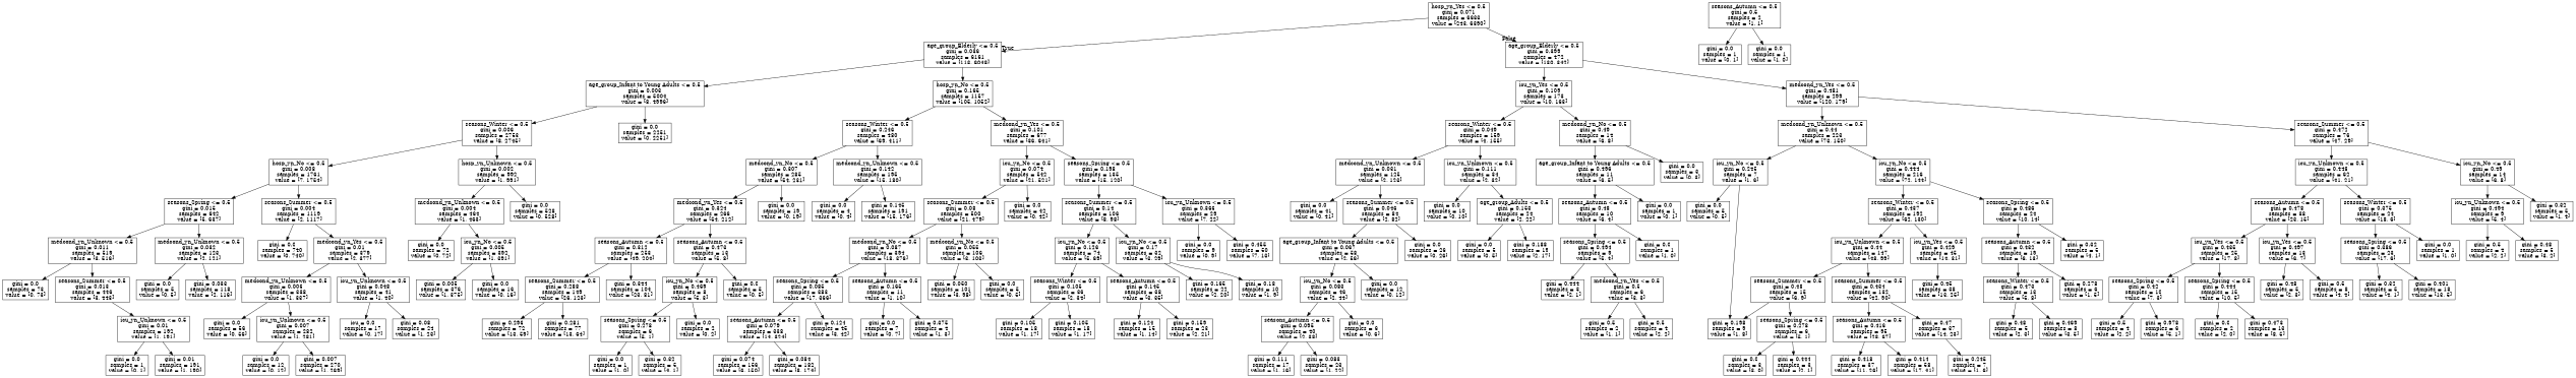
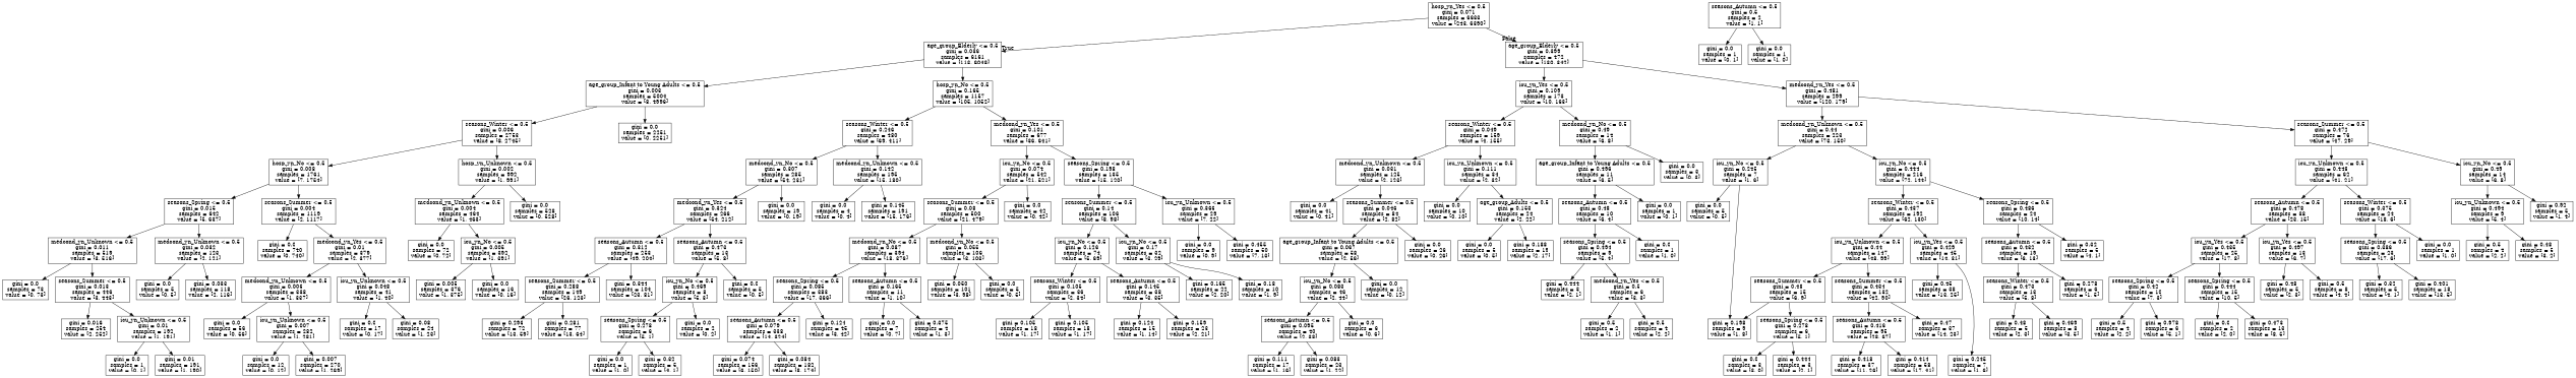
  digraph {
    node [shape=box]
    n1 [label="hosp_yn_Yes <= 0.5\ngini = 0.071\nsamples = 6633\nvalue = [243, 6390]"]
    n2 [label="age_group_Elderly <= 0.5\ngini = 0.036\nsamples = 6161\nvalue = [113, 6048]"]
    n3 [label="age_group_Elderly <= 0.5\ngini = 0.399\nsamples = 472\nvalue = [130, 342]"]
    n4 [label="age_group_Infant to Young Adults <= 0.5\ngini = 0.003\nsamples = 5004\nvalue = [8, 4996]"]
    n5 [label="hosp_yn_No <= 0.5\ngini = 0.165\nsamples = 1157\nvalue = [105, 1052]"]
    n6 [label="icu_yn_Yes <= 0.5\ngini = 0.109\nsamples = 173\nvalue = [10, 163]"]
    n7 [label="medcond_yn_Yes <= 0.5\ngini = 0.481\nsamples = 299\nvalue = [120, 179]"]
    n8 [label="seasons_Winter <= 0.5\ngini = 0.006\nsamples = 2753\nvalue = [8, 2745]"]
    n9 [label="gini = 0.0\nsamples = 2251\nvalue = [0, 2251]"]
    n10 [label="seasons_Winter <= 0.5\ngini = 0.246\nsamples = 480\nvalue = [69, 411]"]
    n11 [label="medcond_yn_Yes <= 0.5\ngini = 0.101\nsamples = 677\nvalue = [36, 641]"]
    n12 [label="hosp_yn_No <= 0.5\ngini = 0.008\nsamples = 1761\nvalue = [7, 1754]"]
    n13 [label="hosp_yn_Unknown <= 0.5\ngini = 0.002\nsamples = 992\nvalue = [1, 991]"]
    n14 [label="seasons_Spring <= 0.5\ngini = 0.015\nsamples = 642\nvalue = [5, 637]"]
    n15 [label="seasons_Summer <= 0.5\ngini = 0.004\nsamples = 1119\nvalue = [2, 1117]"]
    n16 [label="medcond_yn_Unknown <= 0.5\ngini = 0.004\nsamples = 464\nvalue = [1, 463]"]
    n17 [label="gini = 0.0\nsamples = 528\nvalue = [0, 528]"]
    n18 [label="medcond_yn_Unknown <= 0.5\ngini = 0.011\nsamples = 519\nvalue = [3, 516]"]
    n19 [label="medcond_yn_Unknown <= 0.5\ngini = 0.032\nsamples = 123\nvalue = [2, 121]"]
    n20 [label="gini = 0.0\nsamples = 740\nvalue = [0, 740]"]
    n21 [label="medcond_yn_Yes <= 0.5\ngini = 0.01\nsamples = 379\nvalue = [2, 377]"]
    n22 [label="gini = 0.0\nsamples = 73\nvalue = [0, 73]"]
    n23 [label="seasons_Summer <= 0.5\ngini = 0.013\nsamples = 446\nvalue = [3, 443]"]
    n24 [label="gini = 0.0\nsamples = 5\nvalue = [0, 5]"]
    n25 [label="gini = 0.033\nsamples = 118\nvalue = [2, 116]"]
+   n26 [label="gini = 0.016\nsamples = 254\nvalue = [2, 252]"]
    n27 [label="icu_yn_Unknown <= 0.5\ngini = 0.01\nsamples = 192\nvalue = [1, 191]"]
    n28 [label="gini = 0.0\nsamples = 1\nvalue = [0, 1]"]
    n29 [label="gini = 0.01\nsamples = 191\nvalue = [1, 190]"]
    n30 [label="medcond_yn_Unknown <= 0.5\ngini = 0.006\nsamples = 338\nvalue = [1, 337]"]
    n31 [label="icu_yn_Unknown <= 0.5\ngini = 0.048\nsamples = 41\nvalue = [1, 40]"]
    n32 [label="gini = 0.0\nsamples = 56\nvalue = [0, 56]"]
    n33 [label="icu_yn_Unknown <= 0.5\ngini = 0.007\nsamples = 282\nvalue = [1, 281]"]
-   n34 [label="icu = 0.0\nsamples = 17\nvalue = [0, 17]"]
+   n34 [label="gini = 0.0\nsamples = 17\nvalue = [0, 17]"]
    n35 [label="gini = 0.08\nsamples = 24\nvalue = [1, 23]"]
    n36 [label="gini = 0.0\nsamples = 12\nvalue = [0, 12]"]
    n37 [label="gini = 0.007\nsamples = 270\nvalue = [1, 269]"]
    n38 [label="gini = 0.0\nsamples = 72\nvalue = [0, 72]"]
    n39 [label="icu_yn_No <= 0.5\ngini = 0.005\nsamples = 392\nvalue = [1, 391]"]
    n40 [label="gini = 0.005\nsamples = 376\nvalue = [1, 375]"]
    n41 [label="gini = 0.0\nsamples = 16\nvalue = [0, 16]"]
    n42 [label="medcond_yn_No <= 0.5\ngini = 0.307\nsamples = 285\nvalue = [54, 231]"]
    n43 [label="medcond_yn_Unknown <= 0.5\ngini = 0.142\nsamples = 195\nvalue = [15, 180]"]
    n44 [label="icu_yn_No <= 0.5\ngini = 0.074\nsamples = 542\nvalue = [21, 521]"]
    n45 [label="seasons_Spring <= 0.5\ngini = 0.198\nsamples = 135\nvalue = [15, 120]"]
    n46 [label="medcond_yn_Yes <= 0.5\ngini = 0.324\nsamples = 266\nvalue = [54, 212]"]
    n47 [label="gini = 0.0\nsamples = 19\nvalue = [0, 19]"]
    n48 [label="gini = 0.0\nsamples = 4\nvalue = [0, 4]"]
    n49 [label="gini = 0.145\nsamples = 191\nvalue = [15, 176]"]
    n50 [label="seasons_Autumn <= 0.5\ngini = 0.312\nsamples = 253\nvalue = [49, 204]"]
    n51 [label="seasons_Autumn <= 0.5\ngini = 0.473\nsamples = 13\nvalue = [5, 8]"]
    n52 [label="seasons_Summer <= 0.5\ngini = 0.288\nsamples = 149\nvalue = [26, 123]"]
    n53 [label="gini = 0.344\nsamples = 104\nvalue = [23, 81]"]
    n54 [label="icu_yn_No <= 0.5\ngini = 0.469\nsamples = 8\nvalue = [5, 3]"]
    n55 [label="gini = 0.0\nsamples = 5\nvalue = [0, 5]"]
    n56 [label="gini = 0.296\nsamples = 72\nvalue = [13, 59]"]
    n57 [label="gini = 0.281\nsamples = 77\nvalue = [13, 64]"]
    n58 [label="seasons_Spring <= 0.5\ngini = 0.278\nsamples = 6\nvalue = [5, 1]"]
    n59 [label="gini = 0.0\nsamples = 2\nvalue = [0, 2]"]
    n60 [label="gini = 0.0\nsamples = 1\nvalue = [1, 0]"]
    n61 [label="gini = 0.32\nsamples = 5\nvalue = [4, 1]"]
    n62 [label="seasons_Summer <= 0.5\ngini = 0.08\nsamples = 500\nvalue = [21, 479]"]
    n63 [label="gini = 0.0\nsamples = 42\nvalue = [0, 42]"]
    n64 [label="seasons_Summer <= 0.5\ngini = 0.14\nsamples = 106\nvalue = [8, 98]"]
    n65 [label="icu_yn_Unknown <= 0.5\ngini = 0.366\nsamples = 29\nvalue = [7, 22]"]
    n66 [label="medcond_yn_No <= 0.5\ngini = 0.087\nsamples = 394\nvalue = [18, 376]"]
    n67 [label="medcond_yn_No <= 0.5\ngini = 0.055\nsamples = 106\nvalue = [3, 103]"]
    n68 [label="seasons_Spring <= 0.5\ngini = 0.085\nsamples = 383\nvalue = [17, 366]"]
    n69 [label="seasons_Autumn <= 0.5\ngini = 0.165\nsamples = 11\nvalue = [1, 10]"]
    n70 [label="gini = 0.050\nsamples = 101\nvalue = [3, 98]"]
    n71 [label="gini = 0.0\nsamples = 5\nvalue = [0, 5]"]
    n72 [label="seasons_Autumn <= 0.5\ngini = 0.079\nsamples = 338\nvalue = [14, 324]"]
    n73 [label="gini = 0.124\nsamples = 45\nvalue = [3, 42]"]
    n74 [label="gini = 0.0\nsamples = 7\nvalue = [0, 7]"]
    n75 [label="gini = 0.375\nsamples = 4\nvalue = [1, 3]"]
    n76 [label="gini = 0.074\nsamples = 156\nvalue = [6, 150]"]
    n77 [label="gini = 0.084\nsamples = 182\nvalue = [8, 174]"]
    n78 [label="icu_yn_No <= 0.5\ngini = 0.126\nsamples = 74\nvalue = [5, 69]"]
    n79 [label="icu_yn_No <= 0.5\ngini = 0.17\nsamples = 32\nvalue = [3, 29]"]
    n80 [label="gini = 0.0\nsamples = 9\nvalue = [0, 9]"]
    n81 [label="gini = 0.455\nsamples = 50\nvalue = [7, 13]"]
    n82 [label="seasons_Winter <= 0.5\ngini = 0.105\nsamples = 36\nvalue = [2, 34]"]
    n83 [label="seasons_Autumn <= 0.5\ngini = 0.145\nsamples = 38\nvalue = [3, 35]"]
    n84 [label="gini = 0.165\nsamples = 22\nvalue = [2, 20]"]
    n85 [label="gini = 0.18\nsamples = 10\nvalue = [1, 9]"]
    n86 [label="gini = 0.105\nsamples = 18\nvalue = [1, 17]"]
    n87 [label="gini = 0.105\nsamples = 18\nvalue = [1, 17]"]
    n88 [label="gini = 0.124\nsamples = 15\nvalue = [1, 14]"]
    n89 [label="gini = 0.159\nsamples = 23\nvalue = [2, 21]"]
    n90 [label="seasons_Winter <= 0.5\ngini = 0.049\nsamples = 159\nvalue = [4, 155]"]
    n91 [label="medcond_yn_No <= 0.5\ngini = 0.49\nsamples = 14\nvalue = [6, 8]"]
    n92 [label="medcond_yn_Unknown <= 0.5\ngini = 0.44\nsamples = 223\nvalue = [73, 150]"]
    n93 [label="seasons_Summer <= 0.5\ngini = 0.472\nsamples = 76\nvalue = [47, 29]"]
    n94 [label="medcond_yn_Unknown <= 0.5\ngini = 0.031\nsamples = 125\nvalue = [2, 123]"]
    n95 [label="icu_yn_Unknown <= 0.5\ngini = 0.111\nsamples = 34\nvalue = [2, 32]"]
    n96 [label="age_group_Infant to Young Adults <= 0.5\ngini = 0.496\nsamples = 11\nvalue = [6, 5]"]
    n97 [label="gini = 0.0\nsamples = 3\nvalue = [0, 3]"]
    n98 [label="gini = 0.0\nsamples = 41\nvalue = [0, 41]"]
    n99 [label="seasons_Summer <= 0.5\ngini = 0.046\nsamples = 84\nvalue = [2, 82]"]
    n100 [label="gini = 0.0\nsamples = 10\nvalue = [0, 10]"]
    n101 [label="age_group_Adults <= 0.5\ngini = 0.153\nsamples = 24\nvalue = [2, 22]"]
    n102 [label="age_group_Infant to Young Adults <= 0.5\ngini = 0.067\nsamples = 58\nvalue = [2, 56]"]
    n103 [label="gini = 0.0\nsamples = 26\nvalue = [0, 26]"]
    n104 [label="icu_yn_No <= 0.5\ngini = 0.083\nsamples = 46\nvalue = [2, 44]"]
    n105 [label="gini = 0.0\nsamples = 12\nvalue = [0, 12]"]
    n106 [label="seasons_Autumn <= 0.5\ngini = 0.095\nsamples = 40\nvalue = [2, 38]"]
    n107 [label="gini = 0.0\nsamples = 6\nvalue = [0, 6]"]
    n108 [label="gini = 0.111\nsamples = 17\nvalue = [1, 16]"]
    n109 [label="gini = 0.083\nsamples = 23\nvalue = [1, 22]"]
    n110 [label="gini = 0.0\nsamples = 5\nvalue = [0, 5]"]
    n111 [label="gini = 0.188\nsamples = 19\nvalue = [2, 17]"]
    n112 [label="seasons_Autumn <= 0.5\ngini = 0.48\nsamples = 10\nvalue = [6, 4]"]
    n113 [label="gini = 0.0\nsamples = 1\nvalue = [0, 1]"]
    n114 [label="seasons_Spring <= 0.5\ngini = 0.494\nsamples = 9\nvalue = [5, 4]"]
    n115 [label="gini = 0.0\nsamples = 1\nvalue = [1, 0]"]
    n116 [label="gini = 0.444\nsamples = 3\nvalue = [2, 1]"]
    n117 [label="medcond_yn_Yes <= 0.5\ngini = 0.5\nsamples = 6\nvalue = [3, 3]"]
    n118 [label="gini = 0.5\nsamples = 2\nvalue = [1, 1]"]
    n119 [label="gini = 0.5\nsamples = 4\nvalue = [2, 2]"]
    n120 [label="icu_yn_No <= 0.5\ngini = 0.245\nsamples = 7\nvalue = [1, 6]"]
    n121 [label="icu_yn_No <= 0.5\ngini = 0.444\nsamples = 216\nvalue = [72, 144]"]
    n122 [label="icu_yn_Unknown <= 0.5\ngini = 0.448\nsamples = 62\nvalue = [41, 21]"]
    n123 [label="icu_yn_No <= 0.5\ngini = 0.49\nsamples = 14\nvalue = [6, 8]"]
    n124 [label="gini = 0.0\nsamples = 5\nvalue = [0, 5]"]
    n125 [label="gini = 0.198\nsamples = 9\nvalue = [1, 8]"]
    n126 [label="seasons_Winter <= 0.5\ngini = 0.437\nsamples = 192\nvalue = [62, 130]"]
    n127 [label="seasons_Spring <= 0.5\ngini = 0.486\nsamples = 24\nvalue = [10, 14]"]
    n128 [label="seasons_Autumn <= 0.5\ngini = 0.5\nsamples = 2\nvalue = [1, 1]"]
    n129 [label="gini = 0.0\nsamples = 1\nvalue = [0, 1]"]
    n130 [label="gini = 0.0\nsamples = 1\nvalue = [1, 0]"]
    n131 [label="icu_yn_Unknown <= 0.5\ngini = 0.44\nsamples = 147\nvalue = [48, 99]"]
    n132 [label="icu_yn_Yes <= 0.5\ngini = 0.429\nsamples = 45\nvalue = [14, 31]"]
    n133 [label="seasons_Autumn <= 0.5\ngini = 0.432\nsamples = 19\nvalue = [6, 13]"]
    n134 [label="gini = 0.32\nsamples = 5\nvalue = [4, 1]"]
    n135 [label="seasons_Summer <= 0.5\ngini = 0.48\nsamples = 15\nvalue = [6, 9]"]
    n136 [label="seasons_Summer <= 0.5\ngini = 0.434\nsamples = 132\nvalue = [42, 90]"]
    n137 [label="gini = 0.45\nsamples = 38\nvalue = [13, 25]"]
    n138 [label="gini = 0.245\nsamples = 7\nvalue = [1, 6]"]
    n139 [label="seasons_Spring <= 0.5\ngini = 0.278\nsamples = 6\nvalue = [5, 1]"]
    n140 [label="seasons_Autumn <= 0.5\ngini = 0.416\nsamples = 95\nvalue = [28, 67]"]
    n141 [label="gini = 0.47\nsamples = 37\nvalue = [14, 23]"]
    n142 [label="gini = 0.0\nsamples = 3\nvalue = [3, 0]"]
    n143 [label="gini = 0.444\nsamples = 3\nvalue = [2, 1]"]
    n144 [label="gini = 0.418\nsamples = 37\nvalue = [11, 26]"]
    n145 [label="gini = 0.414\nsamples = 58\nvalue = [17, 41]"]
    n146 [label="seasons_Winter <= 0.5\ngini = 0.473\nsamples = 13\nvalue = [5, 8]"]
    n147 [label="gini = 0.278\nsamples = 6\nvalue = [1, 5]"]
    n148 [label="gini = 0.48\nsamples = 5\nvalue = [2, 3]"]
    n149 [label="gini = 0.469\nsamples = 8\nvalue = [3, 5]"]
    n150 [label="seasons_Autumn <= 0.5\ngini = 0.478\nsamples = 38\nvalue = [23, 15]"]
    n151 [label="seasons_Winter <= 0.5\ngini = 0.375\nsamples = 24\nvalue = [18, 6]"]
    n152 [label="icu_yn_Unknown <= 0.5\ngini = 0.494\nsamples = 9\nvalue = [5, 4]"]
-   n153 [label="gini = 0.32\nsamples = 5\nvalue = [1, 4]"]
+   n153 [label="gini = 0.92\nsamples = 5\nvalue = [1, 4]"]
    n154 [label="icu_yn_Yes <= 0.5\ngini = 0.435\nsamples = 25\nvalue = [17, 8]"]
    n155 [label="icu_yn_Yes <= 0.5\ngini = 0.497\nsamples = 13\nvalue = [6, 7]"]
    n156 [label="seasons_Spring <= 0.5\ngini = 0.386\nsamples = 23\nvalue = [17, 6]"]
    n157 [label="gini = 0.0\nsamples = 1\nvalue = [1, 0]"]
    n158 [label="seasons_Spring <= 0.5\ngini = 0.42\nsamples = 10\nvalue = [7, 3]"]
    n159 [label="seasons_Spring <= 0.5\ngini = 0.444\nsamples = 15\nvalue = [10, 5]"]
    n160 [label="gini = 0.48\nsamples = 5\nvalue = [2, 3]"]
    n161 [label="gini = 0.5\nsamples = 8\nvalue = [4, 4]"]
    n162 [label="gini = 0.5\nsamples = 4\nvalue = [2, 2]"]
    n163 [label="gini = 0.978\nsamples = 6\nvalue = [5, 1]"]
    n164 [label="gini = 0.0\nsamples = 2\nvalue = [2, 0]"]
    n165 [label="gini = 0.473\nsamples = 13\nvalue = [8, 5]"]
    n166 [label="gini = 0.32\nsamples = 5\nvalue = [4, 1]"]
    n167 [label="gini = 0.401\nsamples = 18\nvalue = [13, 5]"]
    n168 [label="gini = 0.5\nsamples = 4\nvalue = [2, 2]"]
    n169 [label="gini = 0.48\nsamples = 5\nvalue = [3, 2]"]
    n1 -> n2 [headlabel=True labelangle=45 labeldistance=2.5]
    n1 -> n3 [headlabel=False labelangle=-45 labeldistance=2.5]
    n2 -> n4
    n2 -> n5
    n3 -> n6
    n3 -> n7
    n4 -> n8
    n4 -> n9
    n5 -> n10
    n5 -> n11
    n6 -> n90
    n6 -> n91
    n7 -> n92
    n7 -> n93
    n8 -> n12
    n8 -> n13
    n10 -> n42
    n10 -> n43
    n11 -> n44
    n11 -> n45
    n12 -> n14
    n12 -> n15
    n13 -> n16
    n13 -> n17
    n14 -> n18
    n14 -> n19
    n15 -> n20
    n15 -> n21
    n16 -> n38
    n16 -> n39
    n18 -> n22
    n18 -> n23
    n19 -> n24
    n19 -> n25
    n21 -> n30
    n21 -> n31
+   n23 -> n26
    n23 -> n27
    n27 -> n28
    n27 -> n29
    n30 -> n32
    n30 -> n33
    n31 -> n34
    n31 -> n35
    n33 -> n36
    n33 -> n37
    n39 -> n40
    n39 -> n41
    n42 -> n46
    n42 -> n47
    n43 -> n48
    n43 -> n49
    n44 -> n62
    n44 -> n63
    n45 -> n64
    n45 -> n65
    n46 -> n50
    n46 -> n51
    n50 -> n52
    n50 -> n53
    n51 -> n54
    n51 -> n55
    n52 -> n56
    n52 -> n57
    n54 -> n58
    n54 -> n59
    n58 -> n60
    n58 -> n61
    n62 -> n66
    n62 -> n67
    n64 -> n78
    n64 -> n79
    n65 -> n80
    n65 -> n81
    n66 -> n68
    n66 -> n69
    n67 -> n70
    n67 -> n71
    n68 -> n72
    n68 -> n73
    n69 -> n74
    n69 -> n75
    n72 -> n76
    n72 -> n77
    n78 -> n82
    n78 -> n83
    n79 -> n84
    n79 -> n85
    n82 -> n86
    n82 -> n87
    n83 -> n88
    n83 -> n89
    n90 -> n94
    n90 -> n95
    n91 -> n96
    n91 -> n97
    n92 -> n120
    n92 -> n121
    n93 -> n122
    n93 -> n123
    n94 -> n98
    n94 -> n99
    n95 -> n100
    n95 -> n101
    n96 -> n112
    n96 -> n113
    n99 -> n102
    n99 -> n103
    n101 -> n110
    n101 -> n111
    n102 -> n104
    n102 -> n105
    n104 -> n106
    n104 -> n107
    n106 -> n108
    n106 -> n109
    n112 -> n114
    n112 -> n115
    n114 -> n116
    n114 -> n117
    n117 -> n118
    n117 -> n119
    n120 -> n124
    n120 -> n125
    n121 -> n126
    n121 -> n127
    n122 -> n150
    n122 -> n151
    n123 -> n152
    n123 -> n153
    n126 -> n131
    n126 -> n132
    n127 -> n133
    n127 -> n134
    n128 -> n129
    n128 -> n130
    n131 -> n135
    n131 -> n136
    n132 -> n137
-   n141 -> n138
+   n132 -> n138
    n133 -> n146
    n133 -> n147
    n135 -> n125
    n135 -> n139
    n136 -> n140
    n136 -> n141
    n139 -> n142
    n139 -> n143
    n140 -> n144
    n140 -> n145
    n146 -> n148
    n146 -> n149
    n150 -> n154
    n150 -> n155
    n151 -> n156
    n151 -> n157
    n152 -> n168
    n152 -> n169
    n154 -> n158
    n154 -> n159
    n155 -> n160
    n155 -> n161
    n156 -> n166
    n156 -> n167
    n158 -> n162
    n158 -> n163
    n159 -> n164
    n159 -> n165
  }
